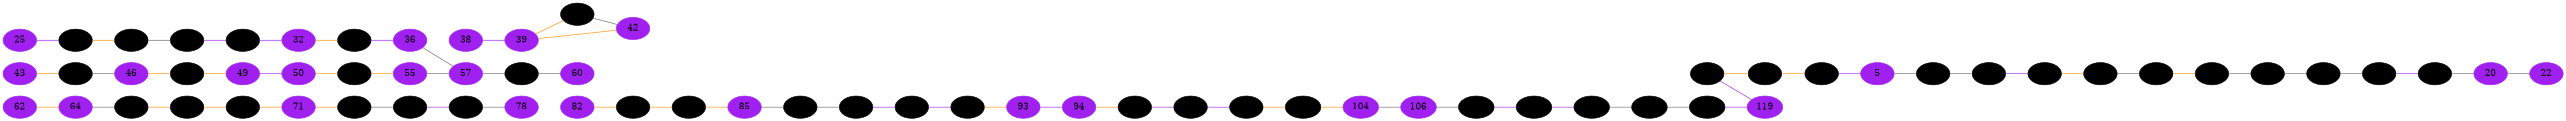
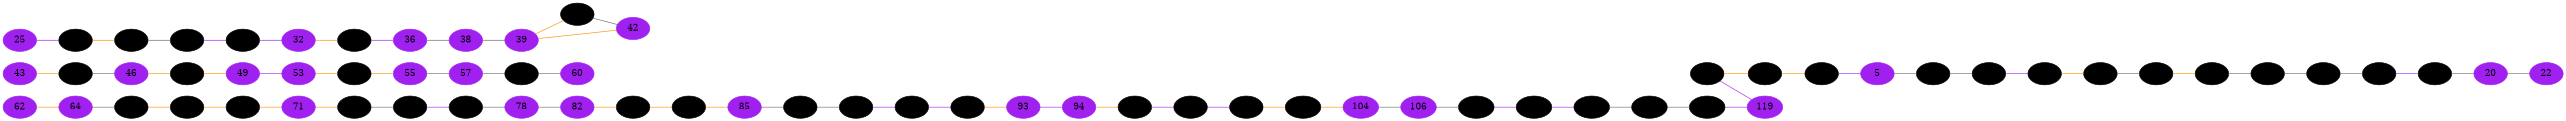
  graph {
    rankdir=LR
    node [color=black style=filled]
    edge [color=darkorange]
    2 [super="+3"]
    4
    1
    119 [color=purple]
    5 [color=purple super="+6"]
    7
    8
    9
    10
    11
    12 [super="+13"]
    14
    15
    16 [super="+17"]
    18 [super="+19"]
    20 [color=purple super="+21"]
    22 [color=purple super="+23"]
    25 [color=purple]
    26
    27
    28 [super="+29"]
    31
    32 [color=purple]
    33 [super="+34"]
    36 [color=purple super="+37"]
    38 [color=purple]
    39 [color=purple]
    40 [super="+41"]
    42 [color=purple]
    43 [color=purple super="+44"]
    45
    46 [color=purple super="+47"]
    48
    49 [color=purple]
-   50 [color=purple super="+51"]
+   50 [color=purple super="+51" label=53]
    52 [super="+53"]
    55 [color=purple super="+56"]
    57 [color=purple super="+58"]
    59
    60 [color=purple super="+61"]
    62 [color=purple super="+63"]
    64 [color=purple super="+65"]
    66 [super="+67"]
    68 [super="+69"]
    70
    71 [color=purple]
    72
    73 [super="+74"]
    76 [super="+77"]
    78 [color=purple super="+79"]
    82 [color=purple]
    83
    84
    85 [color=purple]
    86
    87
    88 [super="+89"]
    90 [super="+91"]
    93 [color=purple]
    94 [color=purple]
    95
    96 [super="+97"]
    99 [super="+100"]
    101 [super="+102"]
    104 [color=purple super="+105"]
    106 [color=purple]
    107 [super="+108"]
    109 [super="+110"]
    113
    114
    115 [super="+116"]
    2 -- 4
    4 -- 5 [color=purple]
    1 -- 2
    1 -- 119 [color=purple]
    5 -- 7 [color=gray40]
    7 -- 8 [color=gray40]
    8 -- 9 [color=purple]
    9 -- 10
    10 -- 11 [color=gray40]
    11 -- 12
    12 -- 14 [color=gray40]
    14 -- 15 [color=gray40]
    15 -- 16 [color=gray40]
    16 -- 18 [color=purple]
    18 -- 20 [color=gray40]
    20 -- 22 [color=gray40]
    25 -- 26 [color=purple]
    26 -- 27
    27 -- 28 [color=gray40]
    28 -- 31 [color=purple]
    31 -- 32 [color=purple]
    32 -- 33
    33 -- 36 [color=purple]
-   36 -- 57 [color=gray40]
-   38 -- 39 [color=purple]
+   36 -- 38 [color=gray40]
+   38 -- 39 [color=gray40]
    39 -- 40
    40 -- 42 [color=gray40]
    42 -- 39
    43 -- 45
    45 -- 46 [color=gray40]
    46 -- 48
    48 -- 49
    49 -- 50 [color=purple]
    50 -- 52
    52 -- 55
    55 -- 57 [color=gray40]
    57 -- 59 [color=gray40]
    59 -- 60 [color=gray40]
    62 -- 64
    64 -- 66 [color=gray40]
    66 -- 68
    68 -- 70
    70 -- 71
    71 -- 72
    72 -- 73 [color=gray40]
    73 -- 76 [color=purple]
    76 -- 78 [color=gray40]
+   78 -- 82 [color=gray40]
    82 -- 83
    83 -- 84
    84 -- 85
    85 -- 86 [color=gray40]
    86 -- 87 [color=gray40]
    87 -- 88 [color=purple]
    88 -- 90 [color=purple]
    90 -- 93
    93 -- 94 [color=purple]
    94 -- 95
    95 -- 96 [color=purple]
    96 -- 99 [color=purple]
    99 -- 101
    101 -- 104
    104 -- 106 [color=gray40]
    106 -- 107 [color=gray40]
    107 -- 109 [color=purple]
    109 -- 113 [color=purple]
    113 -- 114 [color=gray40]
    114 -- 115 [color=gray40]
    115 -- 119 [color=purple]
  }
